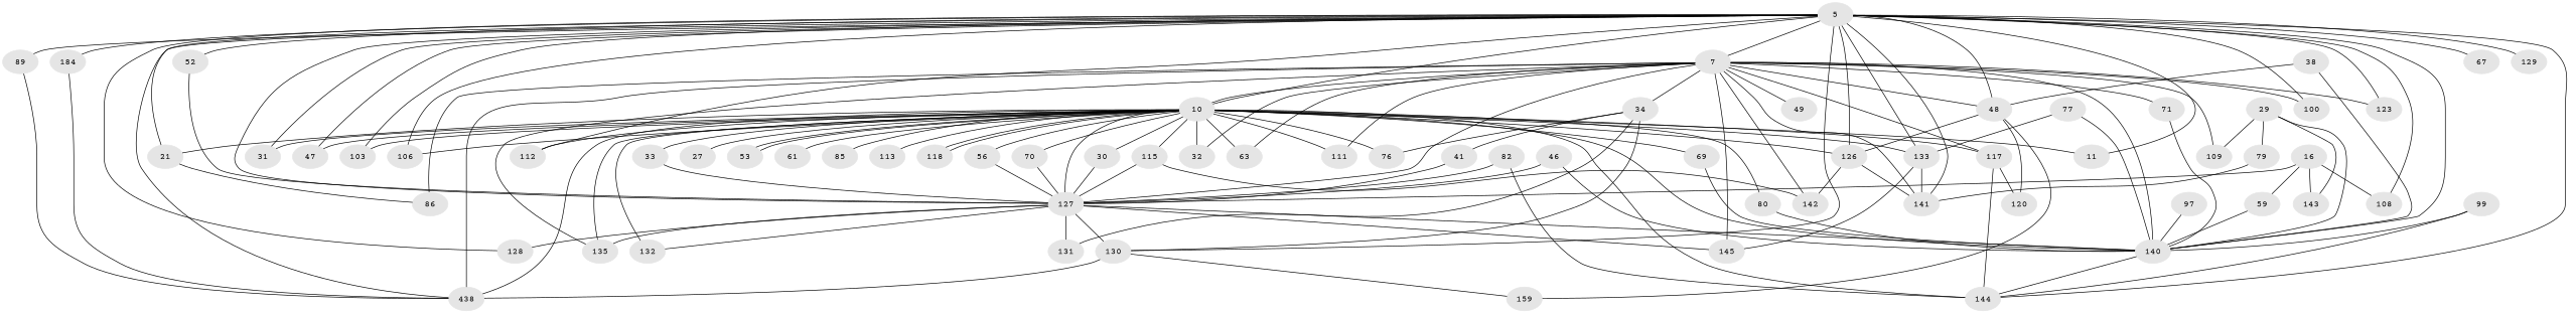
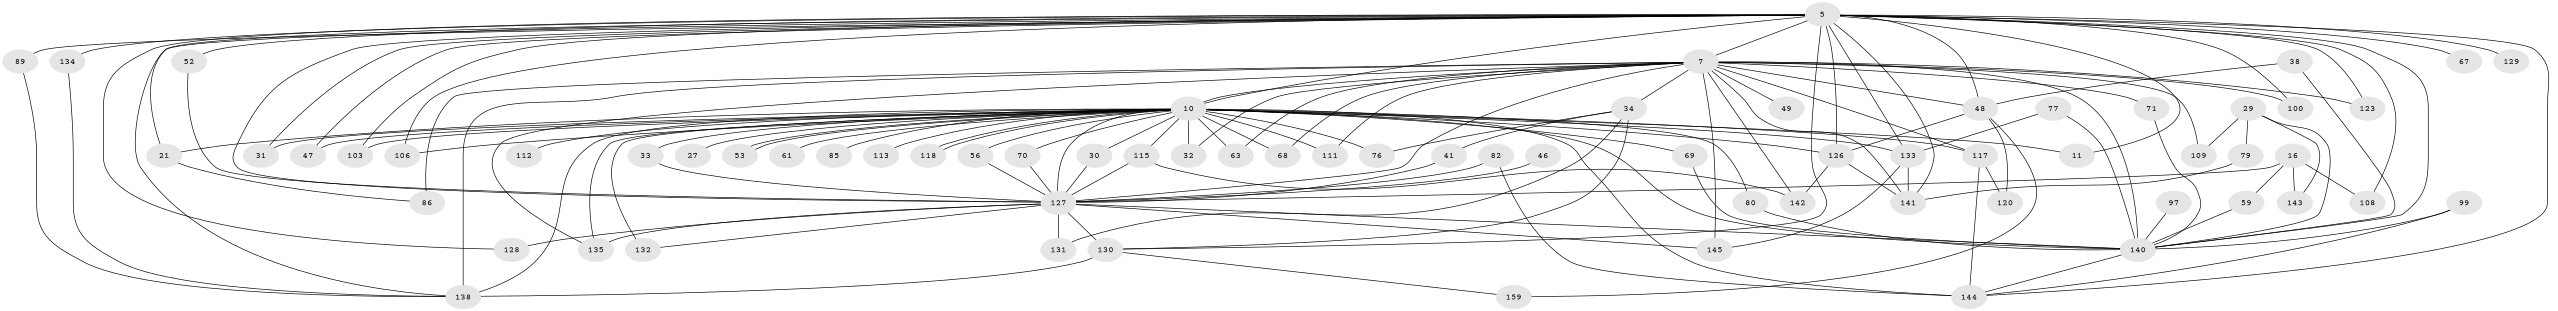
  graph {
    fontname="Courier Prime"
    node [color=gray90 fontname="Courier Prime" style=filled]
    edge [fontname="Courier Prime"]
    5 [super="+3"]
    7 [super="+4"]
    10 [super="+2"]
    11
    21
    31
    47
    48 [super="+17+42"]
    52
    67
    89
    100
    103
    106
    108
    112 [super="+92"]
    123 [super="+91"]
    126 [super="+122+110+64+22"]
    127 [super="+62+98+9"]
    128
    129
    130 [super="+13+88+57"]
    133 [super="+36"]
-   134 [label=184]
-   138 [super="+55+73+125+121" label=438]
+   134
+   138 [super="+55+73+125+121"]
    140 [super="+107+137"]
    141 [super="+43+39+40"]
    144 [super="+102"]
    32
    34 [super="+12"]
    49
    63
+   68
    71
    86 [super="+66+60"]
    109
    111
    117 [super="+75+54+96"]
    135 [super="+18+74+78"]
    142 [super="+136"]
    145 [super="+25"]
    27 [super="+20"]
    30
    33
    53
    56
    61
    69
    70
    76
    80
    85
    113
    115 [super="+28"]
    118
    132 [super="+119+116+72"]
    120
    n58 [label=159]
    131
    41
    16
    59
    143
    29
    79
    38
    46
    77
    82
    97
    99
    5 -- 7 [weight=4]
    5 -- 10 [weight=4]
    5 -- 11
    5 -- 21
    5 -- 31
    5 -- 47
    5 -- 48 [weight=2]
    5 -- 52
    5 -- 67 [weight=2]
    5 -- 89
    5 -- 100
    5 -- 103
    5 -- 106
    5 -- 108
-   5 -- 112
    5 -- 123 [weight=2]
    5 -- 126 [weight=2]
    5 -- 127 [weight=6]
    5 -- 128
    5 -- 129 [weight=2]
    5 -- 130
    5 -- 133 [weight=4]
    5 -- 134
    5 -- 138 [weight=2]
    5 -- 140 [weight=5]
    5 -- 141 [weight=2]
    5 -- 144 [weight=2]
    7 -- 10 [weight=4]
    7 -- 48
    7 -- 100
    7 -- 123
    7 -- 127 [weight=5]
    7 -- 138 [weight=3]
    7 -- 140 [weight=7]
    7 -- 141
    7 -- 32
    7 -- 34 [weight=2]
    7 -- 49 [weight=2]
    7 -- 63
+   7 -- 68
    7 -- 71
    7 -- 86 [weight=3]
    7 -- 109
    7 -- 111
    7 -- 117 [weight=2]
    7 -- 135
    7 -- 142
    7 -- 145
    10 -- 11
    10 -- 21
    10 -- 31
    10 -- 47
    10 -- 103
    10 -- 106
    10 -- 112
    10 -- 126 [weight=5]
    10 -- 127 [weight=5]
    10 -- 133
    10 -- 138 [weight=4]
    10 -- 140 [weight=8]
    10 -- 144 [weight=3]
    10 -- 32
    10 -- 63
+   10 -- 68
    10 -- 111
    10 -- 117 [weight=5]
    10 -- 135
    10 -- 27 [weight=3]
    10 -- 30
    10 -- 33
    10 -- 53
    10 -- 53
    10 -- 56
    10 -- 61 [weight=2]
    10 -- 69 [weight=2]
    10 -- 70
    10 -- 76
    10 -- 80
    10 -- 85 [weight=2]
    10 -- 113
    10 -- 115 [weight=2]
    10 -- 118
    10 -- 118
    10 -- 132 [weight=4]
    21 -- 86
    48 -- 126
    48 -- 120
    48 -- n58
    52 -- 127
    89 -- 138
    126 -- 141
    126 -- 142
    127 -- 128
    127 -- 130 [weight=2]
    127 -- 140 [weight=4]
    127 -- 135 [weight=2]
    127 -- 145
    127 -- 132 [weight=2]
    127 -- 131
    130 -- 138 [weight=2]
    130 -- n58
    133 -- 141 [weight=2]
    133 -- 145
    134 -- 138
    140 -- 144
    34 -- 130
    34 -- 76
    34 -- 131
    34 -- 41
    71 -- 140
    117 -- 144
    117 -- 120
    30 -- 127
    33 -- 127
    56 -- 127
    69 -- 140
    70 -- 127
    80 -- 140
    115 -- 127
    115 -- 142
    41 -- 127
    16 -- 108
    16 -- 127 [weight=2]
    16 -- 59
    16 -- 143
    59 -- 140
    29 -- 140 [weight=2]
    29 -- 109
    29 -- 143
    29 -- 79
    79 -- 141
    38 -- 48
    38 -- 140
    46 -- 127
-   46 -- 140
    77 -- 133
    77 -- 140
    82 -- 127
    82 -- 144
    97 -- 140
    99 -- 140
    99 -- 144
  }
